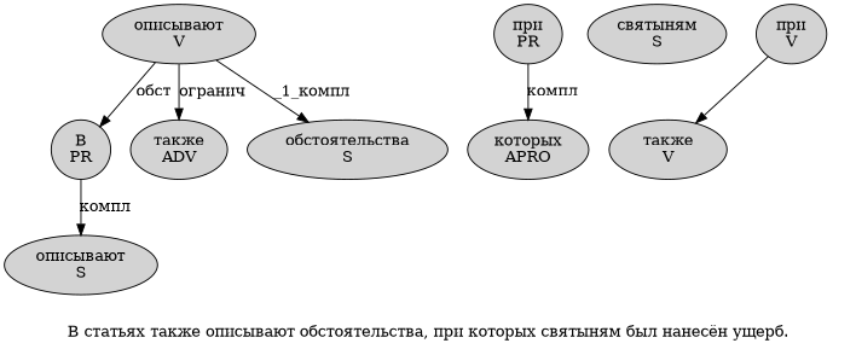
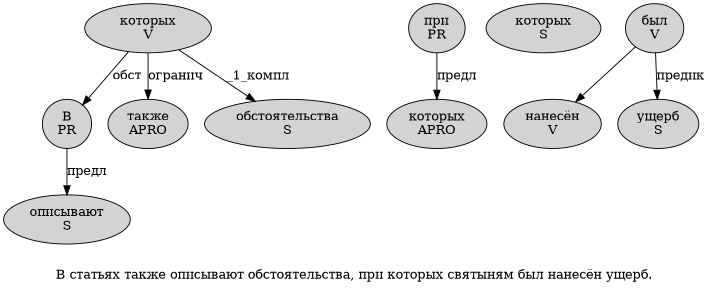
  digraph {
    label="В статьях также описывают обстоятельства, при которых святыням был нанесён ущерб."
    node [fillcolor=lightgray penwidth=1 shape=ellipse style=filled]
    n1 [label="В\nPR"]
    n2 [label="описывают\nS"]
-   n3 [label="также\nADV"]
-   n4 [label="описывают\nV"]
+   n3 [label="также\nAPRO"]
+   n4 [label="которых\nV"]
    n5 [label="обстоятельства\nS"]
    n6 [label="при\nPR"]
    n7 [label="которых\nAPRO"]
-   n8 [label="святыням\nS"]
-   n9 [label="при\nV"]
-   n10 [label="также\nV"]
-   n1 -> n2 [label="компл"]
+   n8 [label="которых\nS"]
+   n9 [label="был\nV"]
+   n10 [label="нанесён\nV"]
+   n11 [label="ущерб\nS"]
+   n1 -> n2 [label="предл"]
    n4 -> n1 [label="обст"]
    n4 -> n3 [label="огранич"]
    n4 -> n5 [label="_1_компл"]
-   n6 -> n7 [label="компл"]
+   n6 -> n7 [label="предл"]
    n9 -> n10
+   n9 -> n11 [label="предик"]
  }
